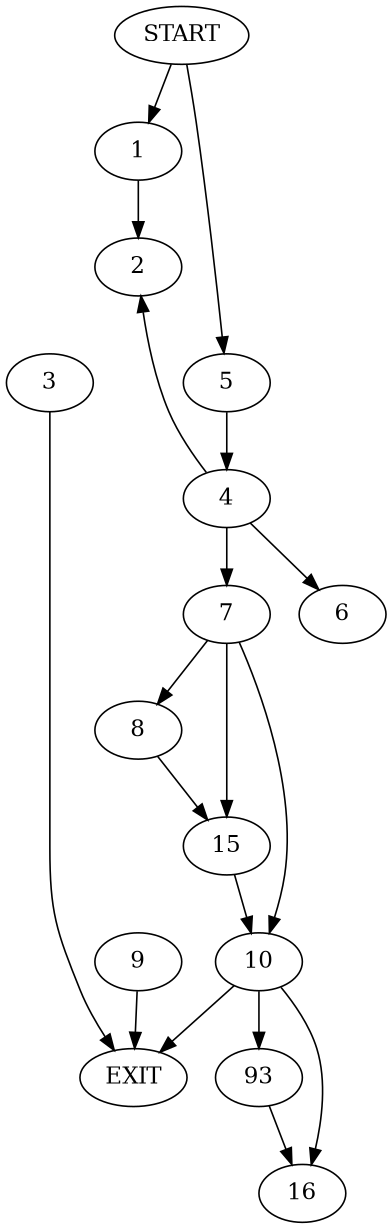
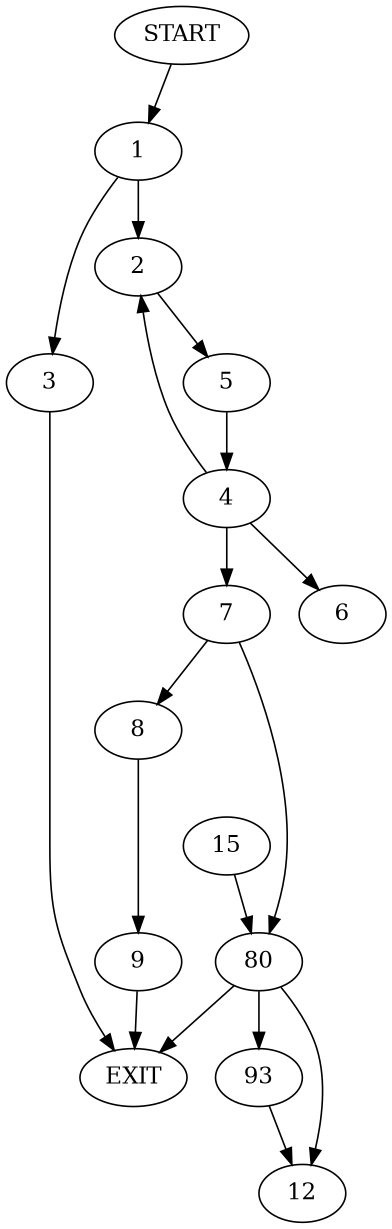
  digraph {
    n1 [label=START]
    1
    2
    3
    n5 [label=EXIT]
    5
    4
    6
    7
    8
-   10
+   10 [label=80]
    n12 [label=15]
    9
-   12 [label=16]
+   12
    n15 [label=93]
    n1 -> 1
    1 -> 2
-   n1 -> 5
+   1 -> 3
+   2 -> 5
    3 -> n5
    5 -> 4
    4 -> 2
    4 -> 6
    4 -> 7
    7 -> 8
    7 -> 10
-   7 -> n12
-   8 -> n12
+   8 -> 9
    10 -> n5
    10 -> 12
    10 -> n15
    n12 -> 10
    9 -> n5
    n15 -> 12
  }
